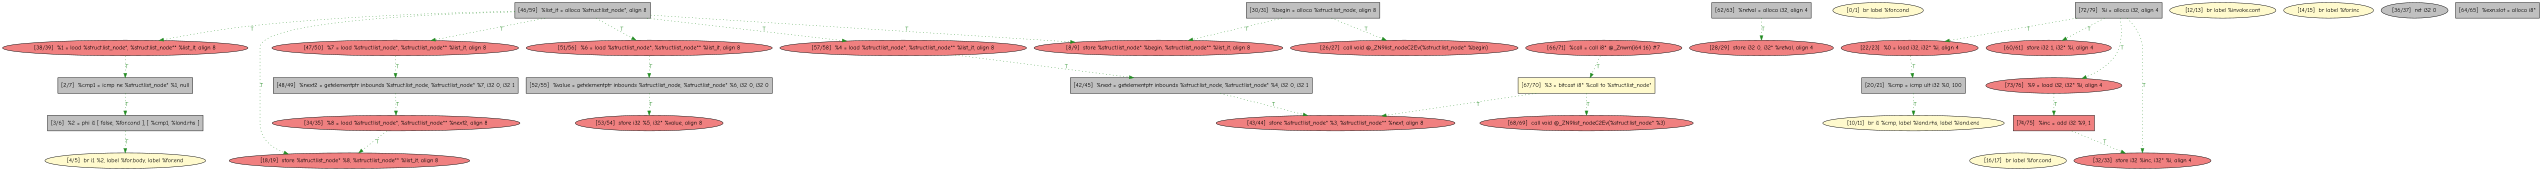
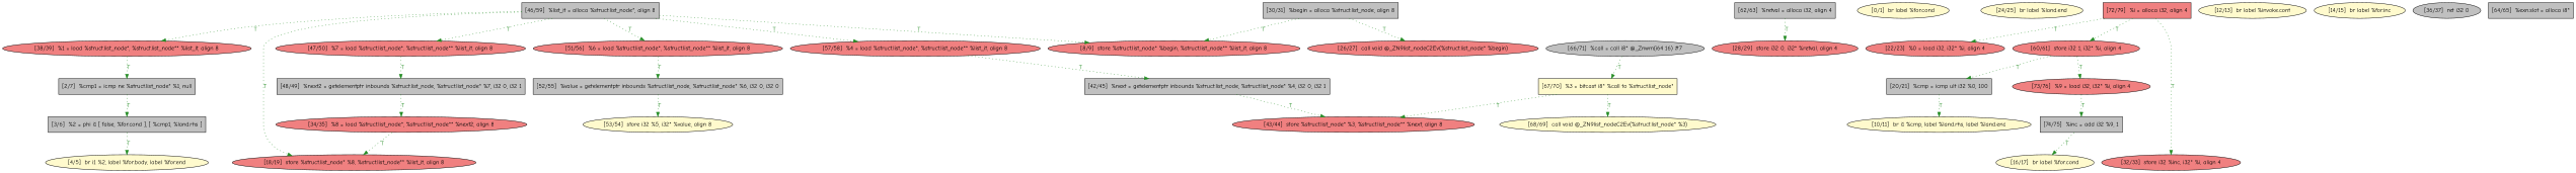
  digraph {
    fontname="Comic Neue"
    node [fillcolor=lightcoral fontname="Comic Neue" shape=ellipse style=filled]
    edge [color=forestgreen fontcolor=forestgreen fontname="Comic Neue" style=dotted]
    n1 [fillcolor=grey label="[48/49]  %next2 = getelementptr inbounds %struct.list_node, %struct.list_node* %7, i32 0, i32 1" shape=rectangle]
    n2 [label="[34/35]  %8 = load %struct.list_node*, %struct.list_node** %next2, align 8"]
    n3 [label="[18/19]  store %struct.list_node* %8, %struct.list_node** %list_it, align 8"]
-   n4 [label="[53/54]  store i32 %5, i32* %value, align 8"]
+   n4 [fillcolor=lemonchiffon label="[53/54]  store i32 %5, i32* %value, align 8"]
    n5 [label="[51/56]  %6 = load %struct.list_node*, %struct.list_node** %list_it, align 8"]
    n6 [fillcolor=grey label="[52/55]  %value = getelementptr inbounds %struct.list_node, %struct.list_node* %6, i32 0, i32 0" shape=rectangle]
    n7 [label="[28/29]  store i32 0, i32* %retval, align 4"]
    n8 [label="[26/27]  call void @_ZN9list_nodeC2Ev(%struct.list_node* %begin)"]
    n9 [fillcolor=lemonchiffon label="[0/1]  br label %for.cond"]
+   n10 [fillcolor=lemonchiffon label="[24/25]  br label %land.end"]
    n11 [fillcolor=grey label="[30/31]  %begin = alloca %struct.list_node, align 8" shape=rectangle]
    n12 [label="[8/9]  store %struct.list_node* %begin, %struct.list_node** %list_it, align 8"]
    n13 [label="[22/23]  %0 = load i32, i32* %i, align 4"]
    n14 [fillcolor=grey label="[20/21]  %cmp = icmp ult i32 %0, 100" shape=rectangle]
    n15 [fillcolor=lemonchiffon label="[10/11]  br i1 %cmp, label %land.rhs, label %land.end"]
    n16 [label="[38/39]  %1 = load %struct.list_node*, %struct.list_node** %list_it, align 8"]
    n17 [fillcolor=grey label="[2/7]  %cmp1 = icmp ne %struct.list_node* %1, null" shape=rectangle]
    n18 [fillcolor=grey label="[3/6]  %2 = phi i1 [ false, %for.cond ], [ %cmp1, %land.rhs ]" shape=rectangle]
    n19 [fillcolor=lemonchiffon label="[16/17]  br label %for.cond"]
    n20 [fillcolor=lemonchiffon label="[4/5]  br i1 %2, label %for.body, label %for.end"]
-   n21 [label="[66/71]  %call = call i8* @_Znwm(i64 16) #7"]
+   n21 [fillcolor=grey label="[66/71]  %call = call i8* @_Znwm(i64 16) #7"]
    n22 [fillcolor=lemonchiffon label="[67/70]  %3 = bitcast i8* %call to %struct.list_node*" shape=rectangle]
    n23 [label="[43/44]  store %struct.list_node* %3, %struct.list_node** %next, align 8"]
-   n24 [label="[68/69]  call void @_ZN9list_nodeC2Ev(%struct.list_node* %3)"]
+   n24 [fillcolor=lemonchiffon label="[68/69]  call void @_ZN9list_nodeC2Ev(%struct.list_node* %3)"]
    n25 [fillcolor=lemonchiffon label="[12/13]  br label %invoke.cont"]
    n26 [fillcolor=grey label="[62/63]  %retval = alloca i32, align 4" shape=rectangle]
    n27 [fillcolor=lemonchiffon label="[14/15]  br label %for.inc"]
    n28 [fillcolor=grey label="[36/37]  ret i32 0"]
    n29 [fillcolor=grey label="[42/45]  %next = getelementptr inbounds %struct.list_node, %struct.list_node* %4, i32 0, i32 1" shape=rectangle]
    n30 [label="[47/50]  %7 = load %struct.list_node*, %struct.list_node** %list_it, align 8"]
    n31 [fillcolor=grey label="[46/59]  %list_it = alloca %struct.list_node*, align 8" shape=rectangle]
    n32 [label="[57/58]  %4 = load %struct.list_node*, %struct.list_node** %list_it, align 8"]
    n33 [label="[60/61]  store i32 1, i32* %i, align 4"]
    n34 [fillcolor=grey label="[64/65]  %exn.slot = alloca i8*" shape=rectangle]
    n35 [label="[32/33]  store i32 %inc, i32* %i, align 4"]
-   n36 [fillcolor=grey label="[72/79]  %i = alloca i32, align 4" shape=rectangle]
+   n36 [label="[72/79]  %i = alloca i32, align 4" shape=rectangle]
    n37 [label="[73/76]  %9 = load i32, i32* %i, align 4"]
-   n38 [label="[74/75]  %inc = add i32 %9, 1" shape=rectangle]
+   n38 [fillcolor=grey label="[74/75]  %inc = add i32 %9, 1" shape=rectangle]
    n1 -> n2 [label=T]
    n2 -> n3 [label=T]
    n5 -> n6 [label=T]
    n6 -> n4 [label=T]
    n11 -> n8 [label=T]
    n11 -> n12 [label=T]
-   n13 -> n14 [label=T]
+   n33 -> n14 [label=T]
    n14 -> n15 [label=T]
    n16 -> n17 [label=T]
    n17 -> n18 [label=T]
    n18 -> n20 [label=T]
    n21 -> n22 [label=T]
    n22 -> n23 [label=T]
    n22 -> n24 [label=T]
    n26 -> n7 [label=T]
    n29 -> n23 [label=T]
    n30 -> n1 [label=T]
    n31 -> n3 [label=T]
    n31 -> n5 [label=T]
    n31 -> n12 [label=T]
    n31 -> n16 [label=T]
    n31 -> n30 [label=T]
    n31 -> n32 [label=T]
    n32 -> n29 [label=T]
    n36 -> n13 [label=T]
    n36 -> n33 [label=T]
    n36 -> n35 [label=T]
-   n36 -> n37 [label=T]
+   n33 -> n37 [label=T]
    n37 -> n38 [label=T]
-   n38 -> n35 [label=T]
+   n38 -> n19 [label=T]
  }
